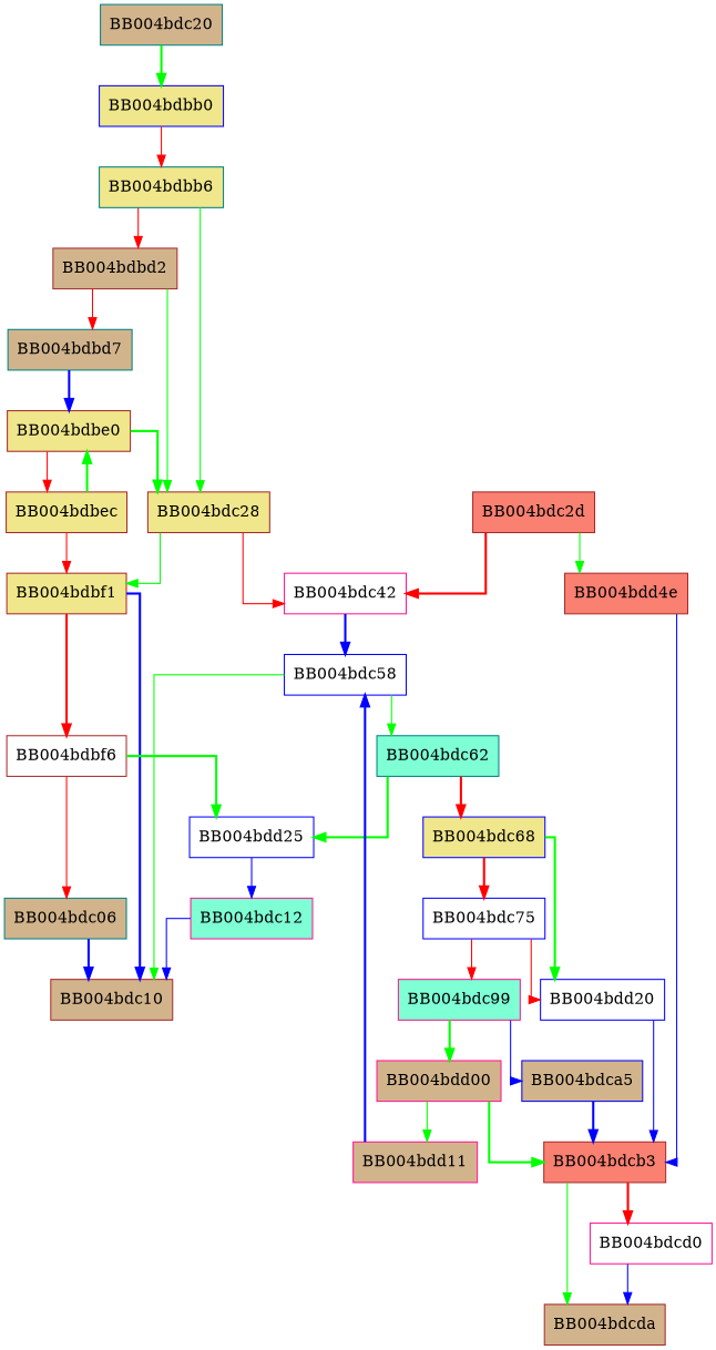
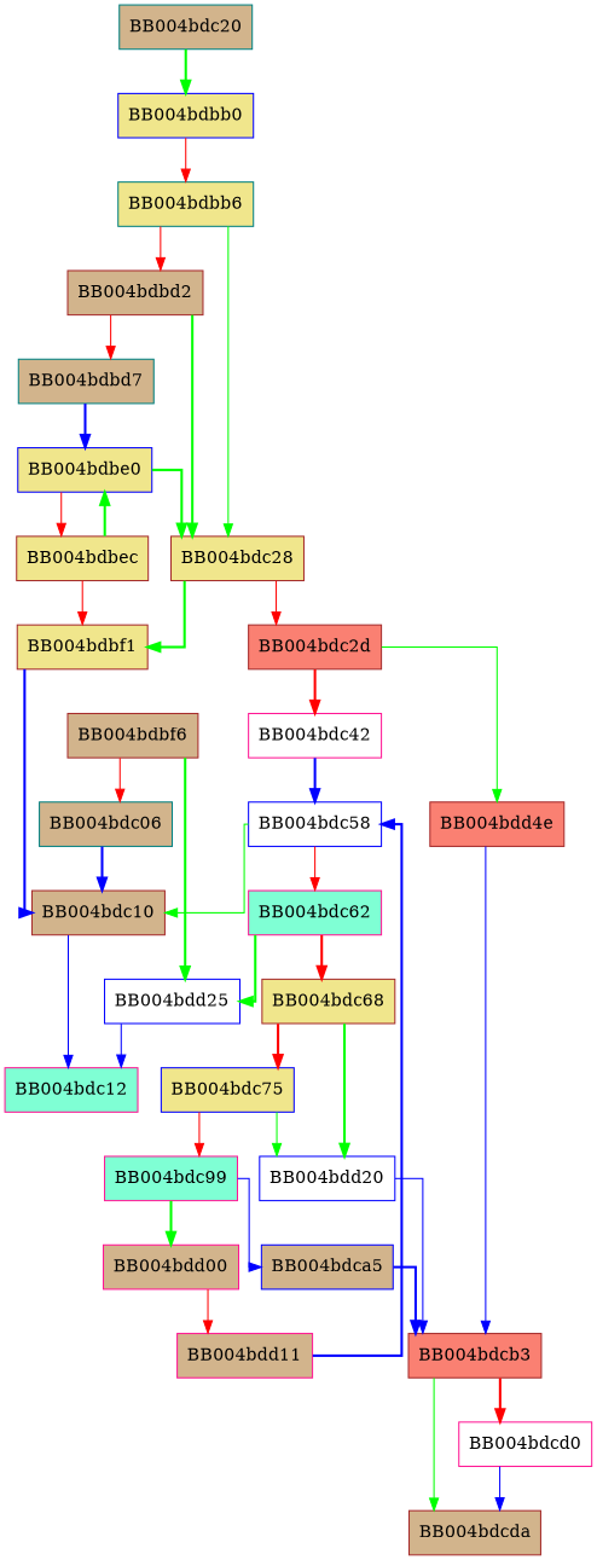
  digraph {
    splines=ortho
    node [color=brown fillcolor=tan shape=box style=filled]
    edge [color=red style=solid]
    BB004bdbb0 [color=blue fillcolor=khaki]
    BB004bdbb6 [color=teal fillcolor=khaki]
    BB004bdc20 [color=teal]
    BB004bdc28 [fillcolor=khaki]
    BB004bdbd2
    BB004bdbf1 [fillcolor=khaki]
    BB004bdc2d [fillcolor=salmon]
    BB004bdbd7 [color=teal]
    BB004bdc10
-   BB004bdbf6 [fillcolor=white]
+   BB004bdbf6
    BB004bdd4e [fillcolor=salmon]
    BB004bdc42 [color=deeppink fillcolor=white]
-   BB004bdbe0 [fillcolor=khaki]
+   BB004bdbe0 [color=blue fillcolor=khaki]
    BB004bdbec [fillcolor=khaki]
    BB004bdc12 [color=deeppink fillcolor=aquamarine]
    BB004bdd25 [color=blue fillcolor=white]
    BB004bdc06 [color=teal]
    BB004bdcb3 [fillcolor=salmon]
    BB004bdc58 [color=blue fillcolor=white]
    BB004bdcda
    BB004bdcd0 [color=deeppink fillcolor=white]
-   BB004bdc62 [color=teal fillcolor=aquamarine]
-   BB004bdc68 [color=blue fillcolor=khaki]
+   BB004bdc62 [color=deeppink fillcolor=aquamarine]
+   BB004bdc68 [fillcolor=khaki]
    BB004bdd20 [color=blue fillcolor=white]
-   BB004bdc75 [color=blue fillcolor=white]
+   BB004bdc75 [color=blue fillcolor=khaki]
    BB004bdc99 [color=deeppink fillcolor=aquamarine]
    BB004bdd00 [color=deeppink]
    BB004bdca5 [color=blue]
    BB004bdd11 [color=deeppink]
    BB004bdbb0 -> BB004bdbb6
    BB004bdbb6 -> BB004bdc28 [color=green]
    BB004bdbb6 -> BB004bdbd2
    BB004bdc20 -> BB004bdbb0 [color=green style=bold]
-   BB004bdc28 -> BB004bdbf1 [color=green]
-   BB004bdc28 -> BB004bdc42
-   BB004bdbd2 -> BB004bdc28 [color=green]
+   BB004bdc28 -> BB004bdbf1 [color=green style=bold]
+   BB004bdc28 -> BB004bdc2d
+   BB004bdbd2 -> BB004bdc28 [color=green style=bold]
    BB004bdbd2 -> BB004bdbd7
    BB004bdbf1 -> BB004bdc10 [color=blue style=bold]
-   BB004bdbf1 -> BB004bdbf6 [style=bold]
    BB004bdc2d -> BB004bdd4e [color=green]
    BB004bdc2d -> BB004bdc42 [style=bold]
    BB004bdbd7 -> BB004bdbe0 [color=blue style=bold]
-   BB004bdc12 -> BB004bdc10 [color=blue]
+   BB004bdc10 -> BB004bdc12 [color=blue]
    BB004bdbf6 -> BB004bdd25 [color=green style=bold]
    BB004bdbf6 -> BB004bdc06
    BB004bdd4e -> BB004bdcb3 [color=blue]
    BB004bdc42 -> BB004bdc58 [color=blue style=bold]
    BB004bdbe0 -> BB004bdc28 [color=green style=bold]
    BB004bdbe0 -> BB004bdbec
    BB004bdbec -> BB004bdbf1
    BB004bdbec -> BB004bdbe0 [color=green style=bold]
    BB004bdd25 -> BB004bdc12 [color=blue]
    BB004bdc06 -> BB004bdc10 [color=blue style=bold]
    BB004bdcb3 -> BB004bdcda [color=green]
    BB004bdcb3 -> BB004bdcd0 [style=bold]
    BB004bdc58 -> BB004bdc10 [color=green]
-   BB004bdc58 -> BB004bdc62 [color=green]
+   BB004bdc58 -> BB004bdc62
    BB004bdcd0 -> BB004bdcda [color=blue]
    BB004bdc62 -> BB004bdd25 [color=green style=bold]
    BB004bdc62 -> BB004bdc68 [style=bold]
    BB004bdc68 -> BB004bdd20 [color=green style=bold]
    BB004bdc68 -> BB004bdc75 [style=bold]
    BB004bdd20 -> BB004bdcb3 [color=blue]
-   BB004bdc75 -> BB004bdd20
+   BB004bdc75 -> BB004bdd20 [color=green]
    BB004bdc75 -> BB004bdc99
    BB004bdc99 -> BB004bdd00 [color=green style=bold]
    BB004bdc99 -> BB004bdca5 [color=blue]
-   BB004bdd00 -> BB004bdcb3 [color=green style=bold]
-   BB004bdd00 -> BB004bdd11 [color=green]
+   BB004bdd00 -> BB004bdd11
    BB004bdca5 -> BB004bdcb3 [color=blue style=bold]
    BB004bdd11 -> BB004bdc58 [color=blue style=bold]
  }
